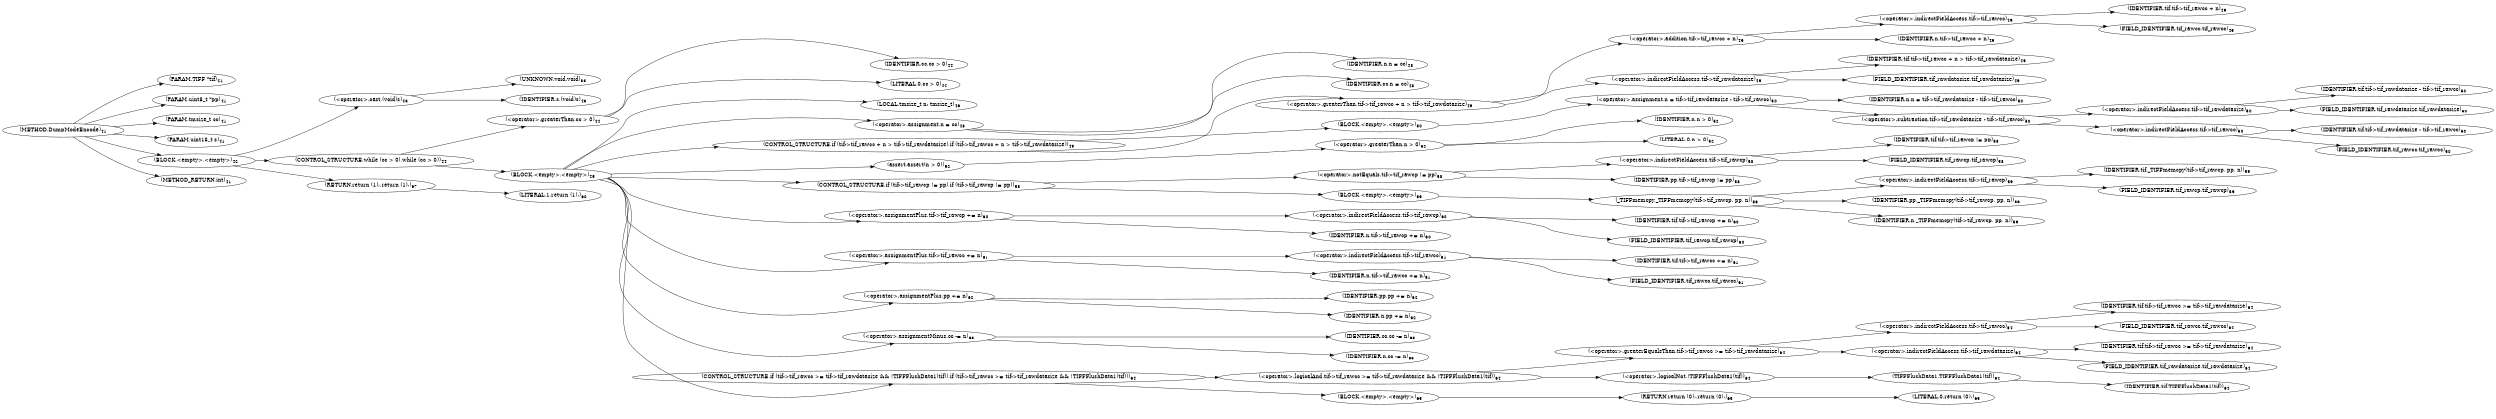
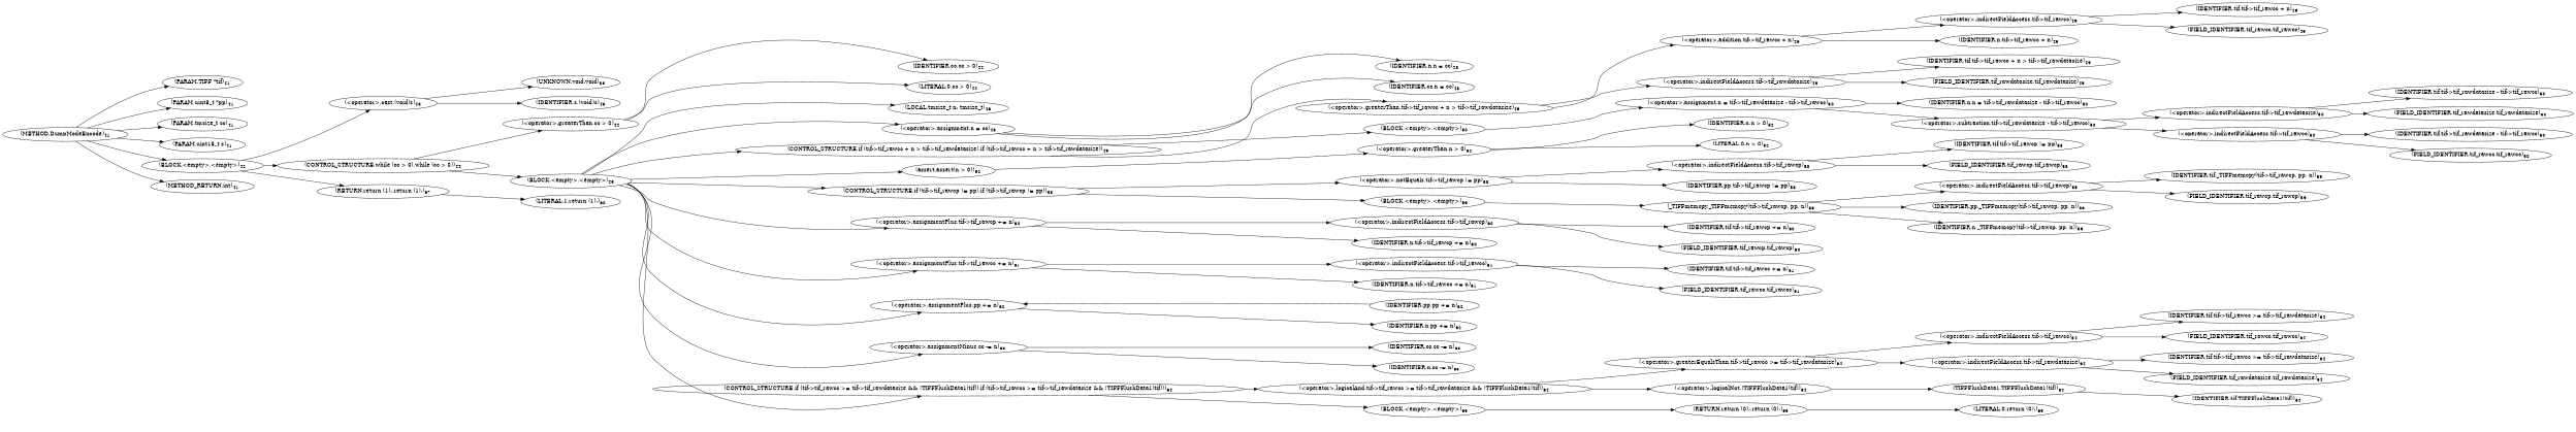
  digraph {
    rankdir=LR
    n1 [label=<(METHOD,DumpModeEncode)<SUB>41</SUB>>]
    n2 [label=<(PARAM,TIFF *tif)<SUB>41</SUB>>]
    n3 [label=<(PARAM,uint8_t *pp)<SUB>41</SUB>>]
    n4 [label=<(PARAM,tmsize_t cc)<SUB>41</SUB>>]
    n5 [label=<(PARAM,uint16_t s)<SUB>41</SUB>>]
    n6 [label=<(BLOCK,&lt;empty&gt;,&lt;empty&gt;)<SUB>42</SUB>>]
    n7 [label=<(METHOD_RETURN,int)<SUB>41</SUB>>]
    n8 [label=<(&lt;operator&gt;.cast,(void)s)<SUB>43</SUB>>]
    n9 [label=<(CONTROL_STRUCTURE,while (cc &gt; 0),while (cc &gt; 0))<SUB>44</SUB>>]
    n10 [label=<(RETURN,return (1);,return (1);)<SUB>67</SUB>>]
    n11 [label=<(UNKNOWN,void,void)<SUB>83</SUB>>]
    n12 [label=<(IDENTIFIER,s,(void)s)<SUB>43</SUB>>]
    n13 [label=<(&lt;operator&gt;.greaterThan,cc &gt; 0)<SUB>44</SUB>>]
    n14 [label=<(BLOCK,&lt;empty&gt;,&lt;empty&gt;)<SUB>45</SUB>>]
    n15 [label=<(LITERAL,1,return (1);)<SUB>60</SUB>>]
    n16 [label=<(IDENTIFIER,cc,cc &gt; 0)<SUB>44</SUB>>]
    n17 [label=<(LITERAL,0,cc &gt; 0)<SUB>44</SUB>>]
    n18 [label=<(LOCAL,tmsize_t n: tmsize_t)<SUB>46</SUB>>]
    n19 [label=<(&lt;operator&gt;.assignment,n = cc)<SUB>48</SUB>>]
    n20 [label=<(CONTROL_STRUCTURE,if (tif-&gt;tif_rawcc + n &gt; tif-&gt;tif_rawdatasize),if (tif-&gt;tif_rawcc + n &gt; tif-&gt;tif_rawdatasize))<SUB>49</SUB>>]
    n21 [label=<(assert,assert(n &gt; 0))<SUB>52</SUB>>]
    n22 [label=<(CONTROL_STRUCTURE,if (tif-&gt;tif_rawcp != pp),if (tif-&gt;tif_rawcp != pp))<SUB>58</SUB>>]
    n23 [label=<(&lt;operator&gt;.assignmentPlus,tif-&gt;tif_rawcp += n)<SUB>60</SUB>>]
    n24 [label=<(&lt;operator&gt;.assignmentPlus,tif-&gt;tif_rawcc += n)<SUB>61</SUB>>]
    n25 [label=<(&lt;operator&gt;.assignmentPlus,pp += n)<SUB>62</SUB>>]
    n26 [label=<(&lt;operator&gt;.assignmentMinus,cc -= n)<SUB>63</SUB>>]
    n27 [label=<(CONTROL_STRUCTURE,if (tif-&gt;tif_rawcc &gt;= tif-&gt;tif_rawdatasize &amp;&amp; !TIFFFlushData1(tif)),if (tif-&gt;tif_rawcc &gt;= tif-&gt;tif_rawdatasize &amp;&amp; !TIFFFlushData1(tif)))<SUB>64</SUB>>]
    n28 [label=<(IDENTIFIER,n,n = cc)<SUB>48</SUB>>]
    n29 [label=<(IDENTIFIER,cc,n = cc)<SUB>48</SUB>>]
    n30 [label=<(&lt;operator&gt;.greaterThan,tif-&gt;tif_rawcc + n &gt; tif-&gt;tif_rawdatasize)<SUB>49</SUB>>]
    n31 [label=<(BLOCK,&lt;empty&gt;,&lt;empty&gt;)<SUB>50</SUB>>]
    n32 [label=<(&lt;operator&gt;.greaterThan,n &gt; 0)<SUB>52</SUB>>]
    n33 [label=<(&lt;operator&gt;.notEquals,tif-&gt;tif_rawcp != pp)<SUB>58</SUB>>]
    n34 [label=<(BLOCK,&lt;empty&gt;,&lt;empty&gt;)<SUB>59</SUB>>]
    n35 [label=<(&lt;operator&gt;.indirectFieldAccess,tif-&gt;tif_rawcp)<SUB>60</SUB>>]
    n36 [label=<(IDENTIFIER,n,tif-&gt;tif_rawcp += n)<SUB>60</SUB>>]
    n37 [label=<(&lt;operator&gt;.indirectFieldAccess,tif-&gt;tif_rawcc)<SUB>61</SUB>>]
    n38 [label=<(IDENTIFIER,n,tif-&gt;tif_rawcc += n)<SUB>61</SUB>>]
    n39 [label=<(IDENTIFIER,pp,pp += n)<SUB>62</SUB>>]
    n40 [label=<(IDENTIFIER,n,pp += n)<SUB>62</SUB>>]
    n41 [label=<(IDENTIFIER,cc,cc -= n)<SUB>63</SUB>>]
    n42 [label=<(IDENTIFIER,n,cc -= n)<SUB>63</SUB>>]
    n43 [label=<(&lt;operator&gt;.logicalAnd,tif-&gt;tif_rawcc &gt;= tif-&gt;tif_rawdatasize &amp;&amp; !TIFFFlushData1(tif))<SUB>64</SUB>>]
    n44 [label=<(BLOCK,&lt;empty&gt;,&lt;empty&gt;)<SUB>65</SUB>>]
    n45 [label=<(&lt;operator&gt;.addition,tif-&gt;tif_rawcc + n)<SUB>49</SUB>>]
    n46 [label=<(&lt;operator&gt;.indirectFieldAccess,tif-&gt;tif_rawdatasize)<SUB>49</SUB>>]
    n47 [label=<(&lt;operator&gt;.assignment,n = tif-&gt;tif_rawdatasize - tif-&gt;tif_rawcc)<SUB>50</SUB>>]
    n48 [label=<(&lt;operator&gt;.indirectFieldAccess,tif-&gt;tif_rawcc)<SUB>49</SUB>>]
    n49 [label=<(IDENTIFIER,n,tif-&gt;tif_rawcc + n)<SUB>49</SUB>>]
    n50 [label=<(IDENTIFIER,tif,tif-&gt;tif_rawcc + n &gt; tif-&gt;tif_rawdatasize)<SUB>49</SUB>>]
    n51 [label=<(FIELD_IDENTIFIER,tif_rawdatasize,tif_rawdatasize)<SUB>49</SUB>>]
    n52 [label=<(IDENTIFIER,tif,tif-&gt;tif_rawcc + n)<SUB>49</SUB>>]
    n53 [label=<(FIELD_IDENTIFIER,tif_rawcc,tif_rawcc)<SUB>49</SUB>>]
    n54 [label=<(IDENTIFIER,n,n = tif-&gt;tif_rawdatasize - tif-&gt;tif_rawcc)<SUB>50</SUB>>]
    n55 [label=<(&lt;operator&gt;.subtraction,tif-&gt;tif_rawdatasize - tif-&gt;tif_rawcc)<SUB>50</SUB>>]
    n56 [label=<(&lt;operator&gt;.indirectFieldAccess,tif-&gt;tif_rawdatasize)<SUB>50</SUB>>]
    n57 [label=<(&lt;operator&gt;.indirectFieldAccess,tif-&gt;tif_rawcc)<SUB>50</SUB>>]
    n58 [label=<(IDENTIFIER,tif,tif-&gt;tif_rawdatasize - tif-&gt;tif_rawcc)<SUB>50</SUB>>]
    n59 [label=<(FIELD_IDENTIFIER,tif_rawdatasize,tif_rawdatasize)<SUB>50</SUB>>]
    n60 [label=<(IDENTIFIER,tif,tif-&gt;tif_rawdatasize - tif-&gt;tif_rawcc)<SUB>50</SUB>>]
    n61 [label=<(FIELD_IDENTIFIER,tif_rawcc,tif_rawcc)<SUB>50</SUB>>]
    n62 [label=<(IDENTIFIER,n,n &gt; 0)<SUB>52</SUB>>]
    n63 [label=<(LITERAL,0,n &gt; 0)<SUB>52</SUB>>]
    n64 [label=<(&lt;operator&gt;.indirectFieldAccess,tif-&gt;tif_rawcp)<SUB>58</SUB>>]
    n65 [label=<(IDENTIFIER,pp,tif-&gt;tif_rawcp != pp)<SUB>58</SUB>>]
    n66 [label=<(_TIFFmemcpy,_TIFFmemcpy(tif-&gt;tif_rawcp, pp, n))<SUB>59</SUB>>]
    n67 [label=<(IDENTIFIER,tif,tif-&gt;tif_rawcp != pp)<SUB>58</SUB>>]
    n68 [label=<(FIELD_IDENTIFIER,tif_rawcp,tif_rawcp)<SUB>58</SUB>>]
    n69 [label=<(&lt;operator&gt;.indirectFieldAccess,tif-&gt;tif_rawcp)<SUB>59</SUB>>]
    n70 [label=<(IDENTIFIER,pp,_TIFFmemcpy(tif-&gt;tif_rawcp, pp, n))<SUB>59</SUB>>]
    n71 [label=<(IDENTIFIER,n,_TIFFmemcpy(tif-&gt;tif_rawcp, pp, n))<SUB>59</SUB>>]
    n72 [label=<(IDENTIFIER,tif,_TIFFmemcpy(tif-&gt;tif_rawcp, pp, n))<SUB>59</SUB>>]
    n73 [label=<(FIELD_IDENTIFIER,tif_rawcp,tif_rawcp)<SUB>59</SUB>>]
    n74 [label=<(IDENTIFIER,tif,tif-&gt;tif_rawcp += n)<SUB>60</SUB>>]
    n75 [label=<(FIELD_IDENTIFIER,tif_rawcp,tif_rawcp)<SUB>60</SUB>>]
    n76 [label=<(IDENTIFIER,tif,tif-&gt;tif_rawcc += n)<SUB>61</SUB>>]
    n77 [label=<(FIELD_IDENTIFIER,tif_rawcc,tif_rawcc)<SUB>61</SUB>>]
    n78 [label=<(&lt;operator&gt;.greaterEqualsThan,tif-&gt;tif_rawcc &gt;= tif-&gt;tif_rawdatasize)<SUB>64</SUB>>]
    n79 [label=<(&lt;operator&gt;.logicalNot,!TIFFFlushData1(tif))<SUB>64</SUB>>]
    n80 [label=<(RETURN,return (0);,return (0);)<SUB>65</SUB>>]
    n81 [label=<(&lt;operator&gt;.indirectFieldAccess,tif-&gt;tif_rawcc)<SUB>64</SUB>>]
    n82 [label=<(&lt;operator&gt;.indirectFieldAccess,tif-&gt;tif_rawdatasize)<SUB>64</SUB>>]
    n83 [label=<(TIFFFlushData1,TIFFFlushData1(tif))<SUB>64</SUB>>]
    n84 [label=<(IDENTIFIER,tif,tif-&gt;tif_rawcc &gt;= tif-&gt;tif_rawdatasize)<SUB>64</SUB>>]
    n85 [label=<(FIELD_IDENTIFIER,tif_rawcc,tif_rawcc)<SUB>64</SUB>>]
    n86 [label=<(IDENTIFIER,tif,tif-&gt;tif_rawcc &gt;= tif-&gt;tif_rawdatasize)<SUB>64</SUB>>]
    n87 [label=<(FIELD_IDENTIFIER,tif_rawdatasize,tif_rawdatasize)<SUB>64</SUB>>]
    n88 [label=<(IDENTIFIER,tif,TIFFFlushData1(tif))<SUB>64</SUB>>]
    n89 [label=<(LITERAL,0,return (0);)<SUB>65</SUB>>]
    n1 -> n2
    n1 -> n3
    n1 -> n4
    n1 -> n5
    n1 -> n6
    n1 -> n7
    n6 -> n8
    n6 -> n9
    n6 -> n10
    n8 -> n11
    n8 -> n12
    n9 -> n13
    n9 -> n14
    n10 -> n15
    n13 -> n16
    n13 -> n17
    n14 -> n18
    n14 -> n19
    n14 -> n20
    n14 -> n21
    n14 -> n22
    n14 -> n23
    n14 -> n24
    n14 -> n25
    n14 -> n26
    n14 -> n27
    n19 -> n28
    n19 -> n29
    n20 -> n30
    n20 -> n31
    n21 -> n32
    n22 -> n33
    n22 -> n34
    n23 -> n35
    n23 -> n36
    n24 -> n37
    n24 -> n38
-   n25 -> n39
+   n39 -> n25
    n25 -> n40
    n26 -> n41
    n26 -> n42
    n27 -> n43
    n27 -> n44
    n30 -> n45
    n30 -> n46
    n31 -> n47
    n32 -> n62
    n32 -> n63
    n33 -> n64
    n33 -> n65
    n34 -> n66
    n35 -> n74
    n35 -> n75
    n37 -> n76
    n37 -> n77
    n43 -> n78
    n43 -> n79
    n44 -> n80
    n45 -> n48
    n45 -> n49
    n46 -> n50
    n46 -> n51
    n47 -> n54
    n47 -> n55
    n48 -> n52
    n48 -> n53
    n55 -> n56
    n55 -> n57
    n56 -> n58
    n56 -> n59
    n57 -> n60
    n57 -> n61
    n64 -> n67
    n64 -> n68
    n66 -> n69
    n66 -> n70
    n66 -> n71
    n69 -> n72
    n69 -> n73
    n78 -> n81
    n78 -> n82
    n79 -> n83
    n80 -> n89
    n81 -> n84
    n81 -> n85
    n82 -> n86
    n82 -> n87
    n83 -> n88
  }
